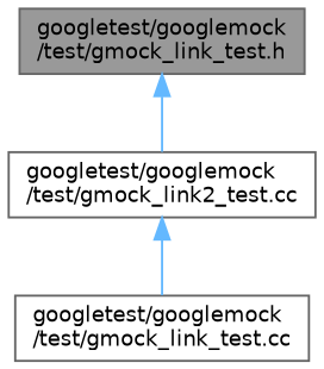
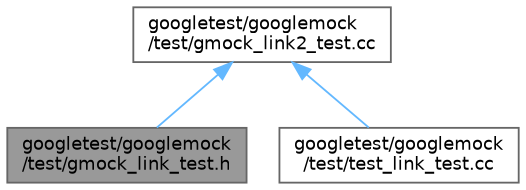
  digraph {
    node [color=grey40 fillcolor=white fontname=Helvetica fontsize=10 shape=box style=filled]
    edge [color=steelblue1 dir=back fontname=Helvetica fontsize=10 labelfontname=Helvetica labelfontsize=10 style=solid]
    n1 [color=gray40 fillcolor=grey60 fontcolor=black height=0.2 label="googletest/googlemock\l/test/gmock_link_test.h" width=0.4]
    n2 [height=0.2 label="googletest/googlemock\l/test/gmock_link2_test.cc" width=0.4]
-   n3 [height=0.2 label="googletest/googlemock\l/test/gmock_link_test.cc" width=0.4]
-   n1 -> n2
+   n3 [height=0.2 label="googletest/googlemock\l/test/test_link_test.cc" width=0.4]
+   n2 -> n1
    n2 -> n3
  }
